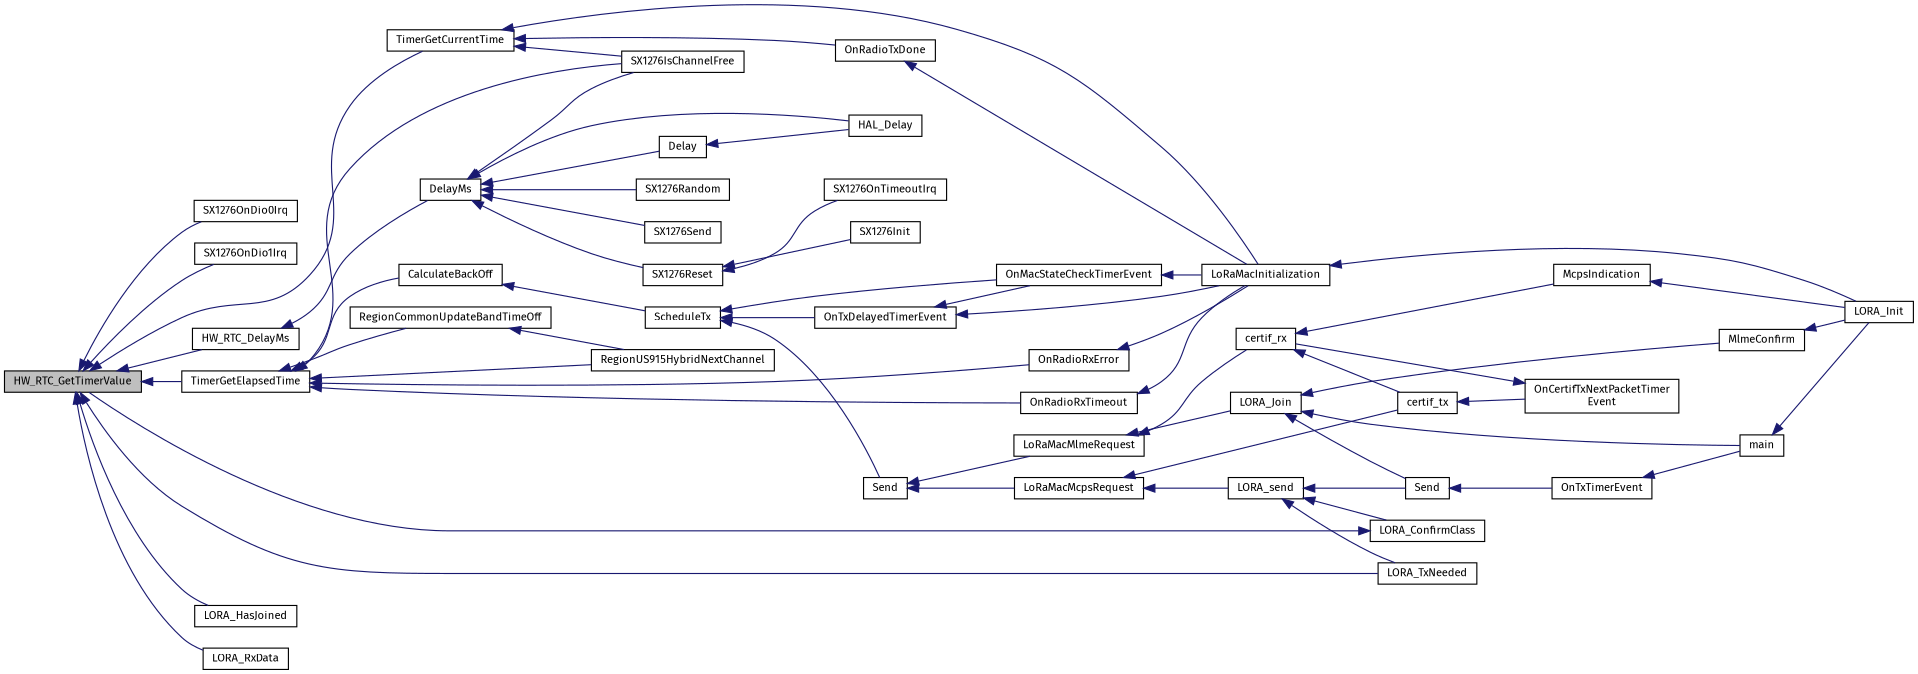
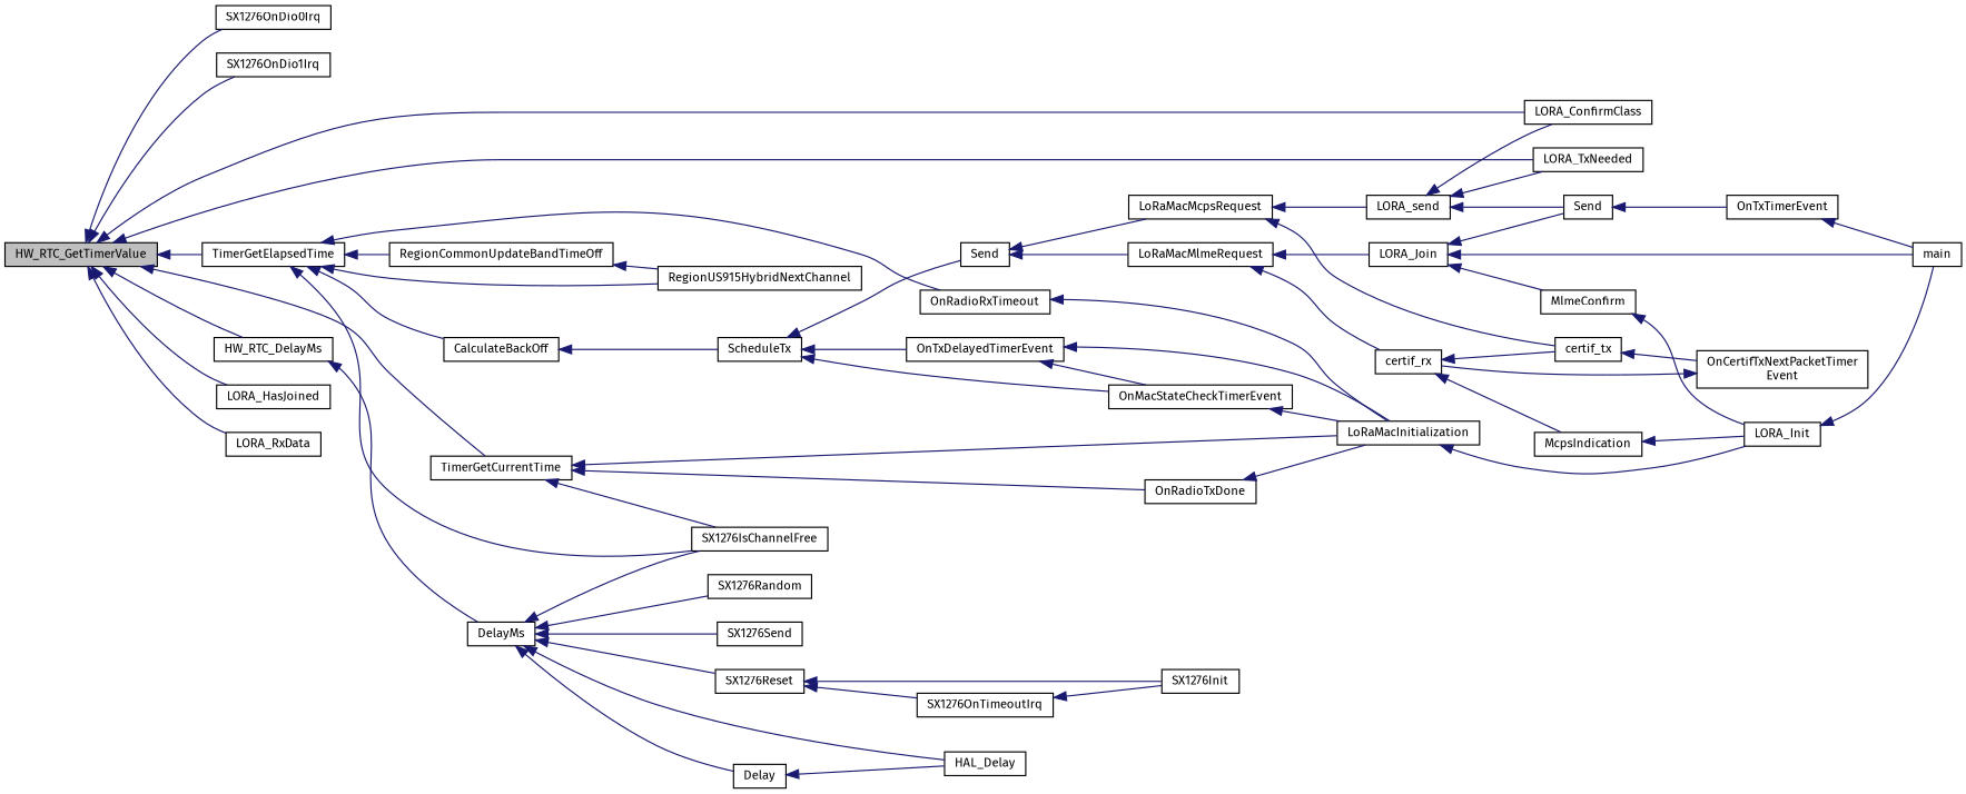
  digraph {
    fontname="Fira Sans"
    rankdir=LR
    node [color=black fillcolor=white fontname="Fira Sans" fontsize=10 shape=record style=filled]
    edge [color=midnightblue dir=back fontname="Fira Sans" fontsize=10 labelfontname=Helvetica labelfontsize=10 style=solid]
    n1 [fillcolor=grey75 fontcolor=black height=0.2 label=HW_RTC_GetTimerValue width=0.4]
    n2 [height=0.2 label=SX1276OnDio0Irq width=0.4]
    n3 [height=0.2 label=SX1276OnDio1Irq width=0.4]
    n4 [height=0.2 label=TimerGetCurrentTime width=0.4]
    n5 [height=0.2 label=TimerGetElapsedTime width=0.4]
    n6 [height=0.2 label=LORA_ConfirmClass width=0.4]
    n7 [height=0.2 label=LORA_TxNeeded width=0.4]
    n8 [height=0.2 label=HW_RTC_DelayMs width=0.4]
    n9 [height=0.2 label=LORA_HasJoined width=0.4]
    n10 [height=0.2 label=LORA_RxData width=0.4]
    n11 [height=0.2 label=SX1276IsChannelFree width=0.4]
    n12 [height=0.2 label=OnRadioTxDone width=0.4]
    n13 [height=0.2 label=LoRaMacInitialization width=0.4]
-   n14 [height=0.2 label=OnRadioRxError width=0.4]
    n15 [height=0.2 label=OnRadioRxTimeout width=0.4]
    n16 [height=0.2 label=CalculateBackOff width=0.4]
    n17 [height=0.2 label=RegionCommonUpdateBandTimeOff width=0.4]
    n18 [height=0.2 label=RegionUS915HybridNextChannel width=0.4]
    n19 [height=0.2 label=DelayMs width=0.4]
    n20 [height=0.2 label=LORA_Init width=0.4]
    n21 [height=0.2 label=main width=0.4]
    n22 [height=0.2 label=ScheduleTx width=0.4]
    n23 [height=0.2 label=OnMacStateCheckTimerEvent width=0.4]
    n24 [height=0.2 label=OnTxDelayedTimerEvent width=0.4]
    n25 [height=0.2 label=Send width=0.4]
    n26 [height=0.2 label=LoRaMacMlmeRequest width=0.4]
    n27 [height=0.2 label=LoRaMacMcpsRequest width=0.4]
    n28 [height=0.2 label=certif_rx width=0.4]
    n29 [height=0.2 label=LORA_Join width=0.4]
    n30 [height=0.2 label=certif_tx width=0.4]
    n31 [height=0.2 label=LORA_send width=0.4]
    n32 [height=0.2 label=McpsIndication width=0.4]
    n33 [height=0.2 label=MlmeConfirm width=0.4]
    n34 [height=0.2 label=Send width=0.4]
    n35 [height=0.2 label=OnTxTimerEvent width=0.4]
    n36 [height=0.2 label="OnCertifTxNextPacketTimer\lEvent" width=0.4]
    n37 [height=0.2 label=SX1276Random width=0.4]
    n38 [height=0.2 label=SX1276Send width=0.4]
    n39 [height=0.2 label=SX1276Reset width=0.4]
    n40 [height=0.2 label=Delay width=0.4]
    n41 [height=0.2 label=HAL_Delay width=0.4]
    n42 [height=0.2 label=SX1276Init width=0.4]
    n43 [height=0.2 label=SX1276OnTimeoutIrq width=0.4]
    n1 -> n2
    n1 -> n3
    n1 -> n4
    n1 -> n5
-   n6 -> n1
+   n1 -> n6
    n1 -> n7
    n1 -> n8
    n1 -> n9
    n1 -> n10
    n4 -> n11
    n4 -> n12
    n4 -> n13
    n5 -> n11
-   n5 -> n14
    n5 -> n15
    n5 -> n16
    n5 -> n17
    n5 -> n18
    n8 -> n19
    n12 -> n13
    n13 -> n20
-   n14 -> n13
    n15 -> n13
    n16 -> n22
    n17 -> n18
    n19 -> n11
    n19 -> n37
    n19 -> n38
    n19 -> n39
    n19 -> n40
    n19 -> n41
-   n21 -> n20
+   n20 -> n21
    n22 -> n23
    n22 -> n24
    n22 -> n25
    n23 -> n13
    n24 -> n13
    n24 -> n23
    n25 -> n26
    n25 -> n27
    n26 -> n28
    n26 -> n29
    n27 -> n30
    n27 -> n31
    n28 -> n30
    n28 -> n32
    n29 -> n21
    n29 -> n33
    n29 -> n34
    n30 -> n36
    n31 -> n6
    n31 -> n7
    n31 -> n34
    n32 -> n20
    n33 -> n20
    n34 -> n35
    n35 -> n21
    n36 -> n28
    n39 -> n42
    n39 -> n43
    n40 -> n41
+   n43 -> n42
  }
